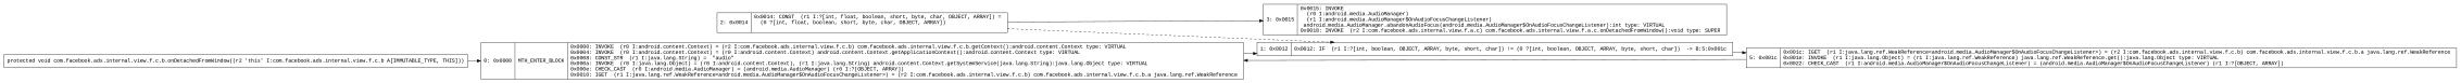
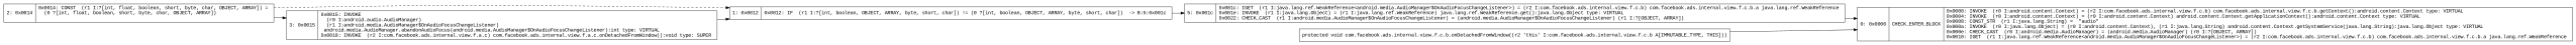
  digraph {
    fontname="Liberation Mono"
    rankdir=LR
    node [fontname="Liberation Mono" shape=record]
    edge [fontname="Liberation Mono"]
-   n1 [label="{0\:\ 0x0000|MTH_ENTER_BLOCK\l|0x0000: INVOKE  (r0 I:android.content.Context) = (r2 I:com.facebook.ads.internal.view.f.c.b) com.facebook.ads.internal.view.f.c.b.getContext():android.content.Context type: VIRTUAL \l0x0004: INVOKE  (r0 I:android.content.Context) = (r0 I:android.content.Context) android.content.Context.getApplicationContext():android.content.Context type: VIRTUAL \l0x0008: CONST_STR  (r1 I:java.lang.String) =  \"audio\" \l0x000a: INVOKE  (r0 I:java.lang.Object) = (r0 I:android.content.Context), (r1 I:java.lang.String) android.content.Context.getSystemService(java.lang.String):java.lang.Object type: VIRTUAL \l0x000e: CHECK_CAST  (r0 I:android.media.AudioManager) = (android.media.AudioManager) (r0 I:?[OBJECT, ARRAY]) \l0x0010: IGET  (r1 I:java.lang.ref.WeakReference\<android.media.AudioManager$OnAudioFocusChangeListener\>) = (r2 I:com.facebook.ads.internal.view.f.c.b) com.facebook.ads.internal.view.f.c.b.a java.lang.ref.WeakReference \l}"]
+   n1 [label="{0\:\ 0x0000|CHECK_ENTER_BLOCK\l|0x0000: INVOKE  (r0 I:android.content.Context) = (r2 I:com.facebook.ads.internal.view.f.c.b) com.facebook.ads.internal.view.f.c.b.getContext():android.content.Context type: VIRTUAL \l0x0004: INVOKE  (r0 I:android.content.Context) = (r0 I:android.content.Context) android.content.Context.getApplicationContext():android.content.Context type: VIRTUAL \l0x0008: CONST_STR  (r1 I:java.lang.String) =  \"audio\" \l0x000a: INVOKE  (r0 I:java.lang.Object) = (r0 I:android.content.Context), (r1 I:java.lang.String) android.content.Context.getSystemService(java.lang.String):java.lang.Object type: VIRTUAL \l0x000e: CHECK_CAST  (r0 I:android.media.AudioManager) = (android.media.AudioManager) (r0 I:?[OBJECT, ARRAY]) \l0x0010: IGET  (r1 I:java.lang.ref.WeakReference\<android.media.AudioManager$OnAudioFocusChangeListener\>) = (r2 I:com.facebook.ads.internal.view.f.c.b) com.facebook.ads.internal.view.f.c.b.a java.lang.ref.WeakReference \l}"]
    n2 [label="{1\:\ 0x0012|0x0012: IF  (r1 I:?[int, boolean, OBJECT, ARRAY, byte, short, char]) != (0 ?[int, boolean, OBJECT, ARRAY, byte, short, char])  \-\> B:5:0x001c \l}"]
    n3 [label="{5\:\ 0x001c|0x001c: IGET  (r1 I:java.lang.ref.WeakReference\<android.media.AudioManager$OnAudioFocusChangeListener\>) = (r2 I:com.facebook.ads.internal.view.f.c.b) com.facebook.ads.internal.view.f.c.b.a java.lang.ref.WeakReference \l0x001e: INVOKE  (r1 I:java.lang.Object) = (r1 I:java.lang.ref.WeakReference) java.lang.ref.WeakReference.get():java.lang.Object type: VIRTUAL \l0x0022: CHECK_CAST  (r1 I:android.media.AudioManager$OnAudioFocusChangeListener) = (android.media.AudioManager$OnAudioFocusChangeListener) (r1 I:?[OBJECT, ARRAY]) \l}"]
    n4 [label="{2\:\ 0x0014|0x0014: CONST  (r1 I:?[int, float, boolean, short, byte, char, OBJECT, ARRAY]) = \l  (0 ?[int, float, boolean, short, byte, char, OBJECT, ARRAY])\l \l}"]
-   n5 [label="{3\:\ 0x0015|0x0015: INVOKE  \l  (r0 I:android.media.AudioManager)\l  (r1 I:android.media.AudioManager$OnAudioFocusChangeListener)\l android.media.AudioManager.abandonAudioFocus(android.media.AudioManager$OnAudioFocusChangeListener):int type: VIRTUAL \l0x0018: INVOKE  (r2 I:com.facebook.ads.internal.view.f.a.c) com.facebook.ads.internal.view.f.a.c.onDetachedFromWindow():void type: SUPER \l}"]
+   n5 [label="{3\:\ 0x0015|0x0015: INVOKE  \l  (r0 I:android.audio.AudioManager)\l  (r1 I:android.media.AudioManager$OnAudioFocusChangeListener)\l android.media.AudioManager.abandonAudioFocus(android.media.AudioManager$OnAudioFocusChangeListener):int type: VIRTUAL \l0x0018: INVOKE  (r2 I:com.facebook.ads.internal.view.f.a.c) com.facebook.ads.internal.view.f.a.c.onDetachedFromWindow():void type: SUPER \l}"]
    n6 [label="{protected void com.facebook.ads.internal.view.f.c.b.onDetachedFromWindow((r2 'this' I:com.facebook.ads.internal.view.f.c.b A[IMMUTABLE_TYPE, THIS])) }"]
-   n1 -> n2
+   n5 -> n2
    n2 -> n3
    n3 -> n1
    n4 -> n2 [style=dashed]
    n4 -> n5
    n6 -> n1
  }
